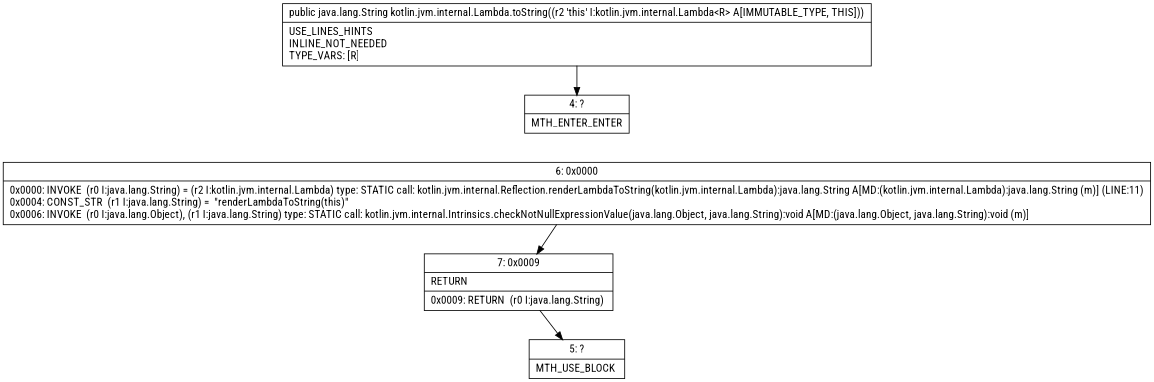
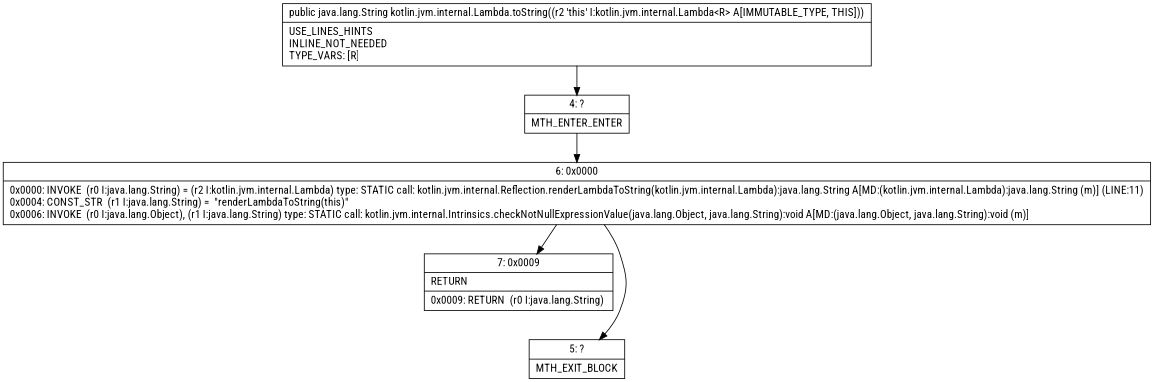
  digraph {
    fontname="Roboto Condensed"
    node [fontname="Roboto Condensed" shape=record]
    edge [fontname="Roboto Condensed"]
    n1 [label="{4\:\ ?|MTH_ENTER_ENTER\l}"]
    n2 [label="{6\:\ 0x0000|0x0000: INVOKE  (r0 I:java.lang.String) = (r2 I:kotlin.jvm.internal.Lambda) type: STATIC call: kotlin.jvm.internal.Reflection.renderLambdaToString(kotlin.jvm.internal.Lambda):java.lang.String A[MD:(kotlin.jvm.internal.Lambda):java.lang.String (m)] (LINE:11)\l0x0004: CONST_STR  (r1 I:java.lang.String) =  \"renderLambdaToString(this)\" \l0x0006: INVOKE  (r0 I:java.lang.Object), (r1 I:java.lang.String) type: STATIC call: kotlin.jvm.internal.Intrinsics.checkNotNullExpressionValue(java.lang.Object, java.lang.String):void A[MD:(java.lang.Object, java.lang.String):void (m)]\l}"]
    n3 [label="{7\:\ 0x0009|RETURN\l|0x0009: RETURN  (r0 I:java.lang.String) \l}"]
-   n4 [label="{5\:\ ?|MTH_USE_BLOCK\l}"]
+   n4 [label="{5\:\ ?|MTH_EXIT_BLOCK\l}"]
    n5 [label="{public java.lang.String kotlin.jvm.internal.Lambda.toString((r2 'this' I:kotlin.jvm.internal.Lambda\<R\> A[IMMUTABLE_TYPE, THIS]))  | USE_LINES_HINTS\lINLINE_NOT_NEEDED\lTYPE_VARS: [R]\l}"]
+   n1 -> n2
    n2 -> n3
-   n3 -> n4
+   n2 -> n4
    n5 -> n1
  }
